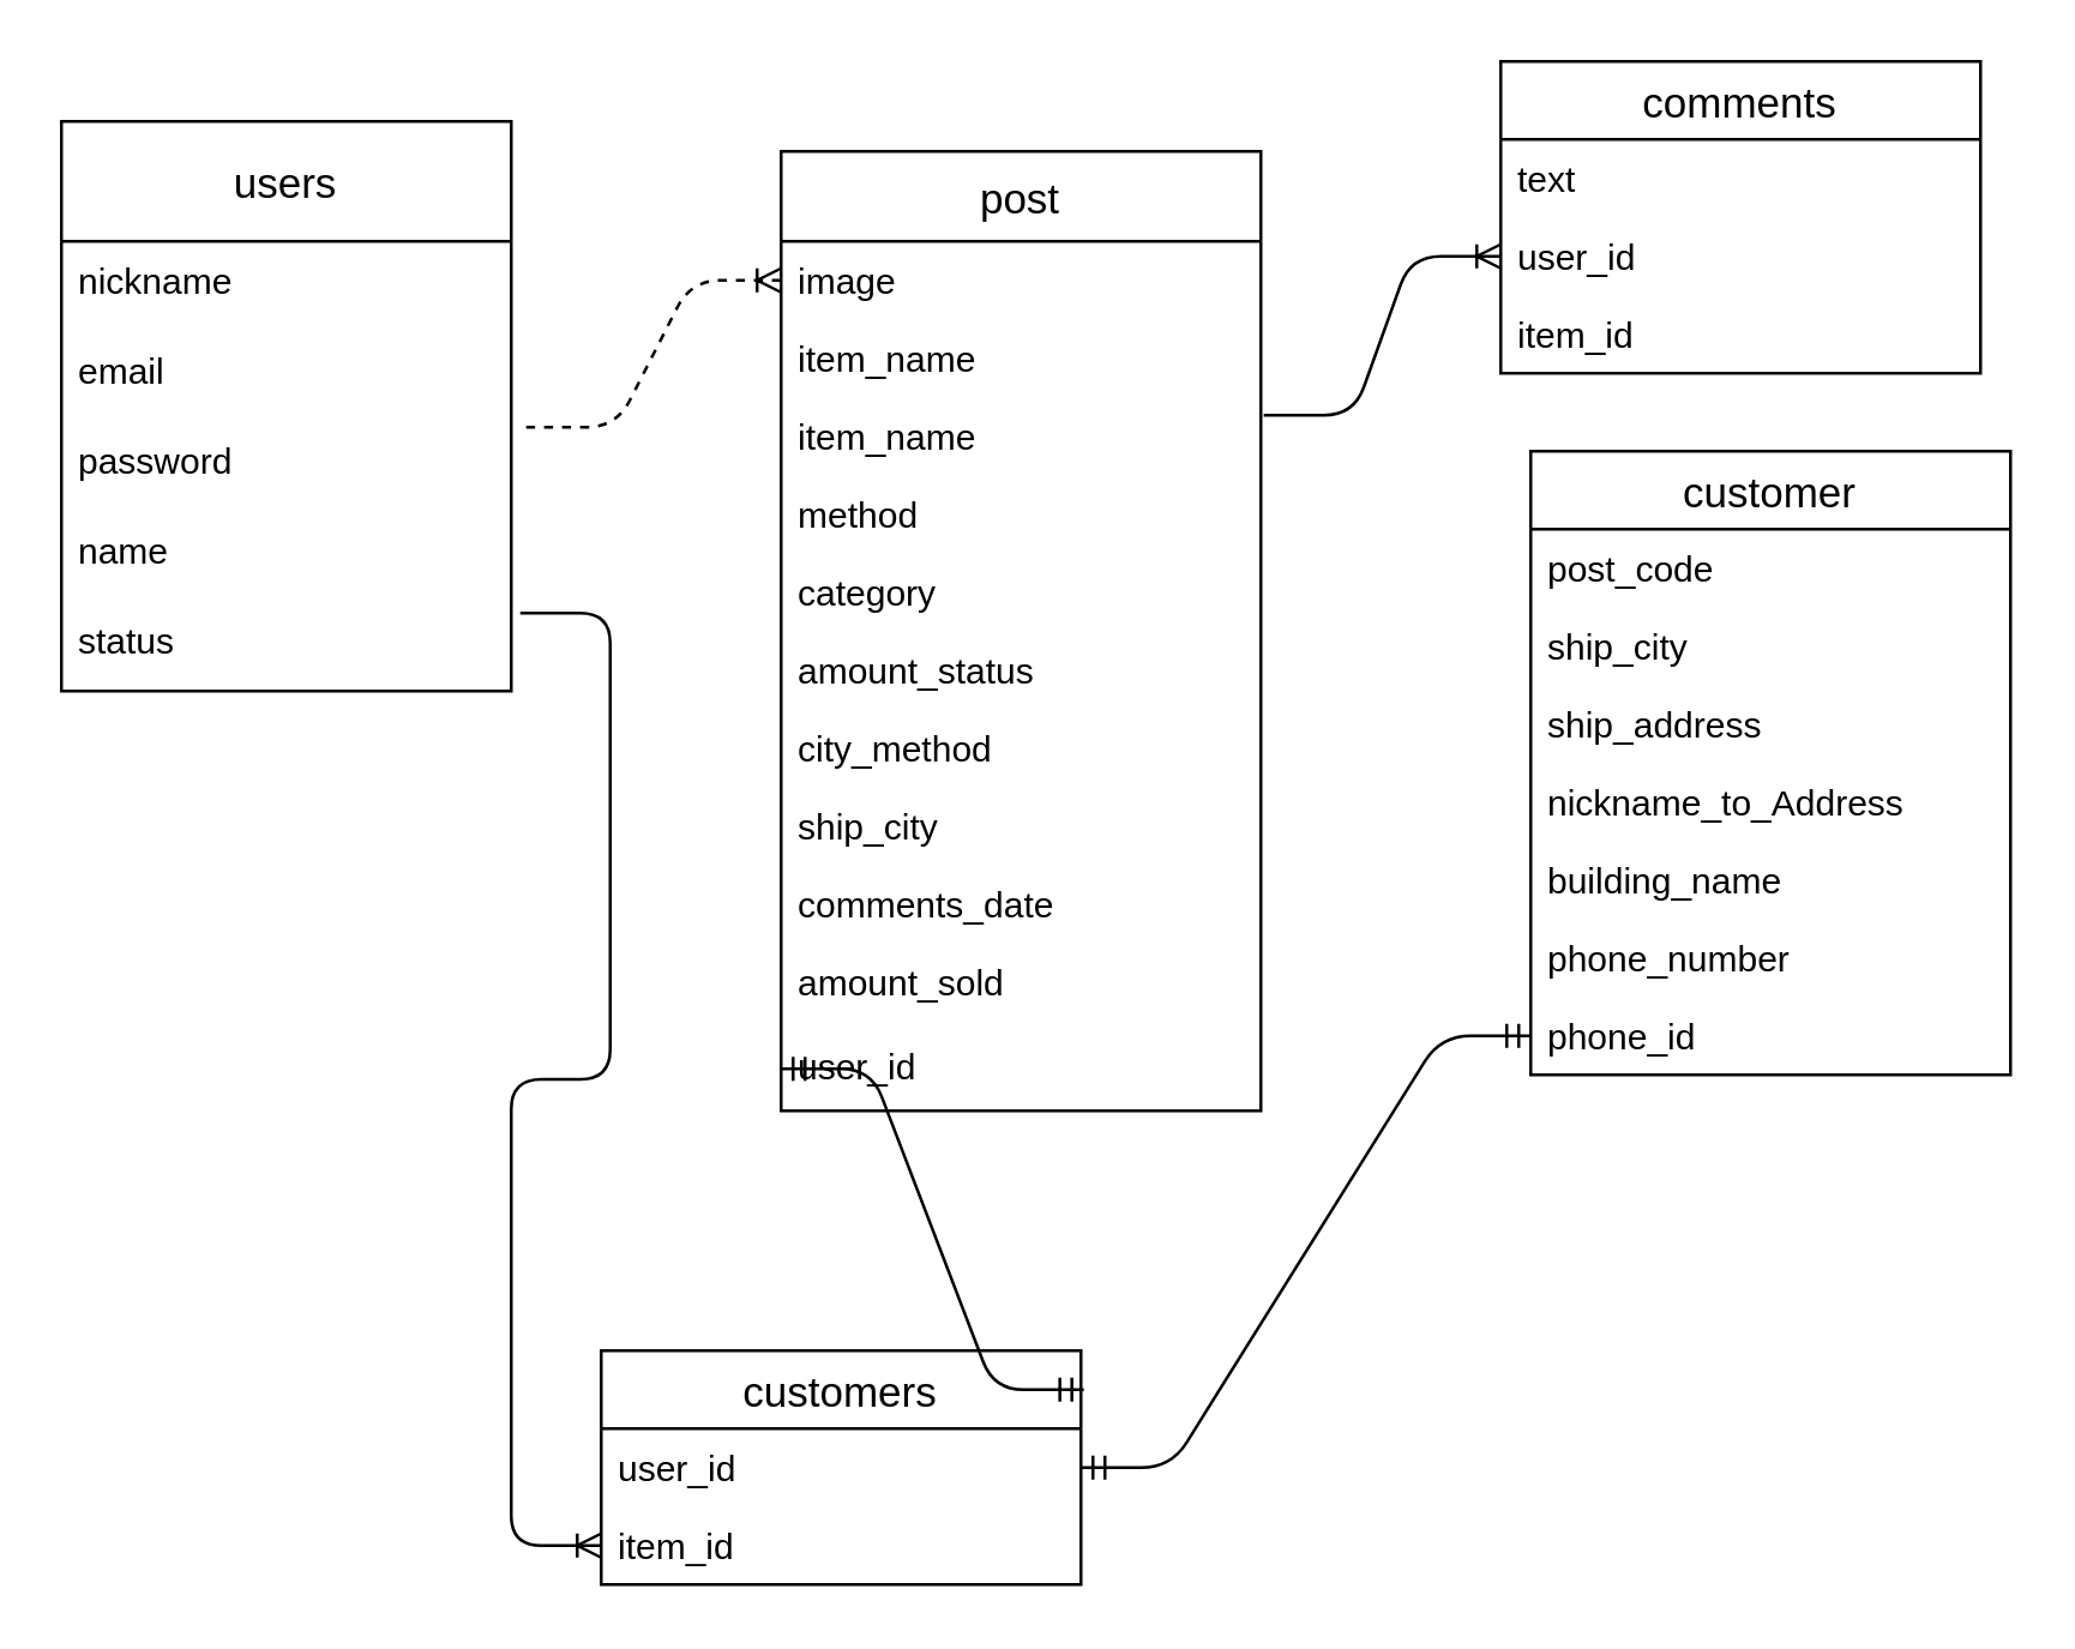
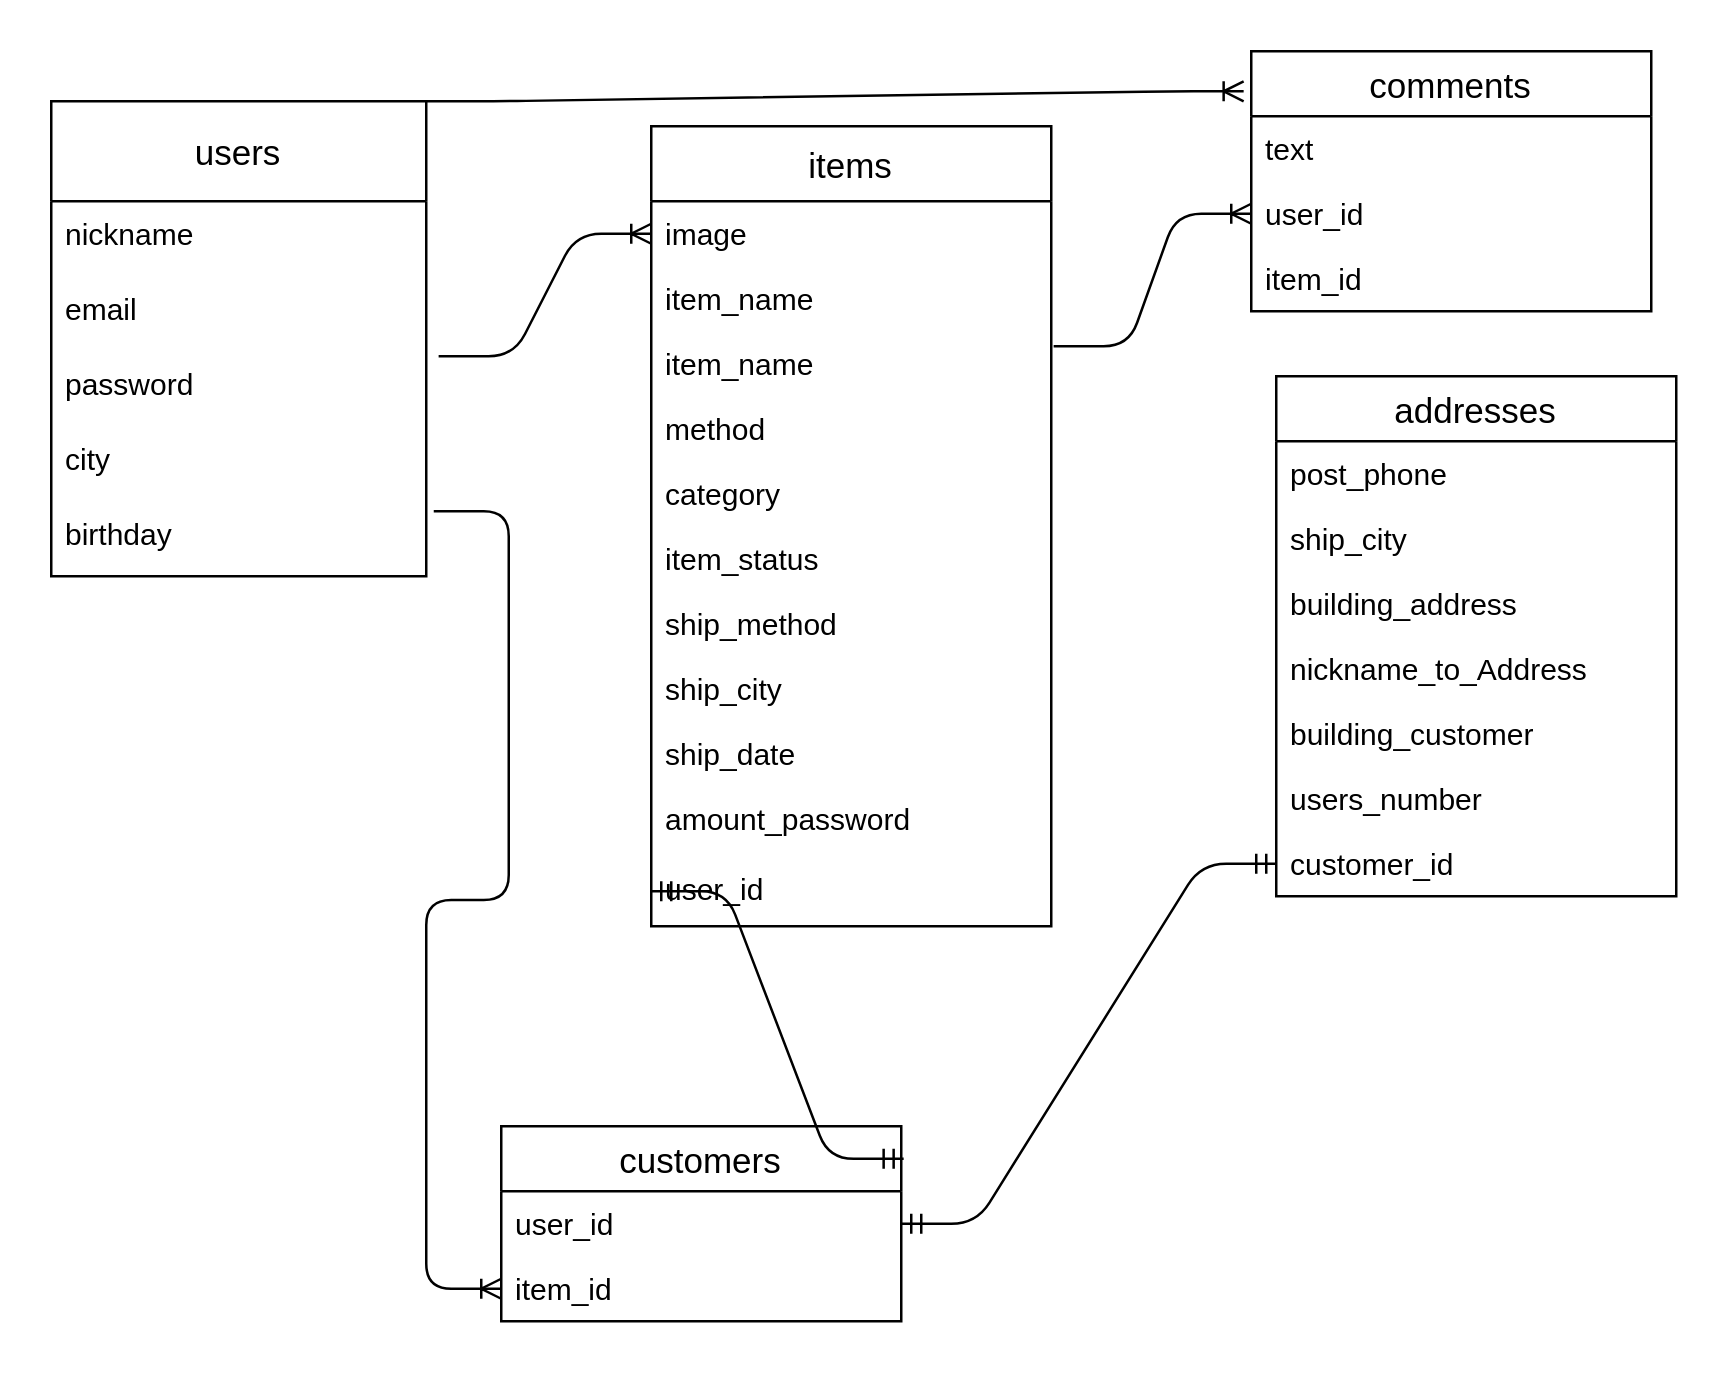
  <mxCell id="0" />
  <mxCell id="1" parent="0" />
  <mxCell id="2" value="" style="edgeStyle=entityRelationEdgeStyle;fontSize=12;html=1;endArrow=ERoneToMany;exitX=1.006;exitY=0.231;exitDx=0;exitDy=0;entryX=0;entryY=0.5;entryDx=0;entryDy=0;exitPerimeter=0;" edge="1" parent="1" source="28" target="7"><mxGeometry width="100" height="100" relative="1" as="geometry"><mxPoint x="102" y="270" as="sourcePoint" /><mxPoint x="160" y="370" as="targetPoint" /></mxGeometry></mxCell>
- <mxCell id="3" value="" style="edgeStyle=entityRelationEdgeStyle;fontSize=12;html=1;endArrow=ERoneToMany;entryX=0;entryY=0.5;entryDx=0;entryDy=0;exitX=1.033;exitY=0.067;exitDx=0;exitDy=0;exitPerimeter=0;dashed=1;" edge="1" parent="1" source="20" target="26"><mxGeometry width="100" height="100" relative="1" as="geometry"><mxPoint x="70" y="210" as="sourcePoint" /><mxPoint x="170" y="110" as="targetPoint" /></mxGeometry></mxCell>
+ <mxCell id="3" value="" style="edgeStyle=entityRelationEdgeStyle;fontSize=12;html=1;endArrow=ERoneToMany;entryX=0;entryY=0.5;entryDx=0;entryDy=0;exitX=1.033;exitY=0.067;exitDx=0;exitDy=0;exitPerimeter=0;" edge="1" parent="1" source="20" target="26"><mxGeometry width="100" height="100" relative="1" as="geometry"><mxPoint x="70" y="210" as="sourcePoint" /><mxPoint x="170" y="110" as="targetPoint" /></mxGeometry></mxCell>
  <mxCell id="4" value="" style="edgeStyle=entityRelationEdgeStyle;fontSize=12;html=1;endArrow=ERmandOne;startArrow=ERmandOne;entryX=0;entryY=0.5;entryDx=0;entryDy=0;exitX=1;exitY=0.5;exitDx=0;exitDy=0;" edge="1" parent="1" source="38" target="16"><mxGeometry width="100" height="100" relative="1" as="geometry"><mxPoint x="280" y="390" as="sourcePoint" /><mxPoint x="407" y="203" as="targetPoint" /></mxGeometry></mxCell>
  <mxCell id="5" value="comments" style="swimlane;fontStyle=0;childLayout=stackLayout;horizontal=1;startSize=26;horizontalStack=0;resizeParent=1;resizeParentMax=0;resizeLast=0;collapsible=1;marginBottom=0;align=center;fontSize=14;" vertex="1" parent="1"><mxGeometry x="500" y="20" width="160" height="104" as="geometry" /></mxCell>
  <mxCell id="6" value="text" style="text;strokeColor=none;fillColor=none;spacingLeft=4;spacingRight=4;overflow=hidden;rotatable=0;points=[[0,0.5],[1,0.5]];portConstraint=eastwest;fontSize=12;" vertex="1" parent="5"><mxGeometry y="26" width="160" height="26" as="geometry" /></mxCell>
  <mxCell id="7" value="user_id" style="text;strokeColor=none;fillColor=none;spacingLeft=4;spacingRight=4;overflow=hidden;rotatable=0;points=[[0,0.5],[1,0.5]];portConstraint=eastwest;fontSize=12;" vertex="1" parent="5"><mxGeometry y="52" width="160" height="26" as="geometry" /></mxCell>
  <mxCell id="8" value="item_id" style="text;strokeColor=none;fillColor=none;spacingLeft=4;spacingRight=4;overflow=hidden;rotatable=0;points=[[0,0.5],[1,0.5]];portConstraint=eastwest;fontSize=12;" vertex="1" parent="5"><mxGeometry y="78" width="160" height="26" as="geometry" /></mxCell>
- <mxCell id="9" value="customer" style="swimlane;fontStyle=0;childLayout=stackLayout;horizontal=1;startSize=26;horizontalStack=0;resizeParent=1;resizeParentMax=0;resizeLast=0;collapsible=1;marginBottom=0;align=center;fontSize=14;" vertex="1" parent="1"><mxGeometry x="510" y="150" width="160" height="208" as="geometry" /></mxCell>
- <mxCell id="10" value="post_code" style="text;strokeColor=none;fillColor=none;spacingLeft=4;spacingRight=4;overflow=hidden;rotatable=0;points=[[0,0.5],[1,0.5]];portConstraint=eastwest;fontSize=12;" vertex="1" parent="9"><mxGeometry y="26" width="160" height="26" as="geometry" /></mxCell>
+ <mxCell id="9" value="addresses" style="swimlane;fontStyle=0;childLayout=stackLayout;horizontal=1;startSize=26;horizontalStack=0;resizeParent=1;resizeParentMax=0;resizeLast=0;collapsible=1;marginBottom=0;align=center;fontSize=14;" vertex="1" parent="1"><mxGeometry x="510" y="150" width="160" height="208" as="geometry" /></mxCell>
+ <mxCell id="10" value="post_phone" style="text;strokeColor=none;fillColor=none;spacingLeft=4;spacingRight=4;overflow=hidden;rotatable=0;points=[[0,0.5],[1,0.5]];portConstraint=eastwest;fontSize=12;" vertex="1" parent="9"><mxGeometry y="26" width="160" height="26" as="geometry" /></mxCell>
  <mxCell id="11" value="ship_city" style="text;strokeColor=none;fillColor=none;spacingLeft=4;spacingRight=4;overflow=hidden;rotatable=0;points=[[0,0.5],[1,0.5]];portConstraint=eastwest;fontSize=12;" vertex="1" parent="9"><mxGeometry y="52" width="160" height="26" as="geometry" /></mxCell>
- <mxCell id="12" value="ship_address" style="text;strokeColor=none;fillColor=none;spacingLeft=4;spacingRight=4;overflow=hidden;rotatable=0;points=[[0,0.5],[1,0.5]];portConstraint=eastwest;fontSize=12;" vertex="1" parent="9"><mxGeometry y="78" width="160" height="26" as="geometry" /></mxCell>
+ <mxCell id="12" value="building_address" style="text;strokeColor=none;fillColor=none;spacingLeft=4;spacingRight=4;overflow=hidden;rotatable=0;points=[[0,0.5],[1,0.5]];portConstraint=eastwest;fontSize=12;" vertex="1" parent="9"><mxGeometry y="78" width="160" height="26" as="geometry" /></mxCell>
  <mxCell id="13" value="nickname_to_Address" style="text;strokeColor=none;fillColor=none;spacingLeft=4;spacingRight=4;overflow=hidden;rotatable=0;points=[[0,0.5],[1,0.5]];portConstraint=eastwest;fontSize=12;" vertex="1" parent="9"><mxGeometry y="104" width="160" height="26" as="geometry" /></mxCell>
- <mxCell id="14" value="building_name" style="text;strokeColor=none;fillColor=none;spacingLeft=4;spacingRight=4;overflow=hidden;rotatable=0;points=[[0,0.5],[1,0.5]];portConstraint=eastwest;fontSize=12;" vertex="1" parent="9"><mxGeometry y="130" width="160" height="26" as="geometry" /></mxCell>
- <mxCell id="15" value="phone_number" style="text;strokeColor=none;fillColor=none;spacingLeft=4;spacingRight=4;overflow=hidden;rotatable=0;points=[[0,0.5],[1,0.5]];portConstraint=eastwest;fontSize=12;" vertex="1" parent="9"><mxGeometry y="156" width="160" height="26" as="geometry" /></mxCell>
- <mxCell id="16" value="phone_id" style="text;strokeColor=none;fillColor=none;spacingLeft=4;spacingRight=4;overflow=hidden;rotatable=0;points=[[0,0.5],[1,0.5]];portConstraint=eastwest;fontSize=12;" vertex="1" parent="9"><mxGeometry y="182" width="160" height="26" as="geometry" /></mxCell>
+ <mxCell id="14" value="building_customer" style="text;strokeColor=none;fillColor=none;spacingLeft=4;spacingRight=4;overflow=hidden;rotatable=0;points=[[0,0.5],[1,0.5]];portConstraint=eastwest;fontSize=12;" vertex="1" parent="9"><mxGeometry y="130" width="160" height="26" as="geometry" /></mxCell>
+ <mxCell id="15" value="users_number" style="text;strokeColor=none;fillColor=none;spacingLeft=4;spacingRight=4;overflow=hidden;rotatable=0;points=[[0,0.5],[1,0.5]];portConstraint=eastwest;fontSize=12;" vertex="1" parent="9"><mxGeometry y="156" width="160" height="26" as="geometry" /></mxCell>
+ <mxCell id="16" value="customer_id" style="text;strokeColor=none;fillColor=none;spacingLeft=4;spacingRight=4;overflow=hidden;rotatable=0;points=[[0,0.5],[1,0.5]];portConstraint=eastwest;fontSize=12;" vertex="1" parent="9"><mxGeometry y="182" width="160" height="26" as="geometry" /></mxCell>
  <mxCell id="17" value="users" style="swimlane;fontStyle=0;childLayout=stackLayout;horizontal=1;startSize=40;horizontalStack=0;resizeParent=1;resizeParentMax=0;resizeLast=0;collapsible=1;marginBottom=0;align=center;fontSize=14;" vertex="1" parent="1"><mxGeometry x="20" y="40" width="150" height="190" as="geometry" /></mxCell>
  <mxCell id="18" value="nickname&#10;" style="text;strokeColor=none;fillColor=none;spacingLeft=4;spacingRight=4;overflow=hidden;rotatable=0;points=[[0,0.5],[1,0.5]];portConstraint=eastwest;fontSize=12;" vertex="1" parent="17"><mxGeometry y="40" width="150" height="30" as="geometry" /></mxCell>
  <mxCell id="19" value="email" style="text;strokeColor=none;fillColor=none;spacingLeft=4;spacingRight=4;overflow=hidden;rotatable=0;points=[[0,0.5],[1,0.5]];portConstraint=eastwest;fontSize=12;" vertex="1" parent="17"><mxGeometry y="70" width="150" height="30" as="geometry" /></mxCell>
  <mxCell id="20" value="password&#10;" style="text;strokeColor=none;fillColor=none;spacingLeft=4;spacingRight=4;overflow=hidden;rotatable=0;points=[[0,0.5],[1,0.5]];portConstraint=eastwest;fontSize=12;" vertex="1" parent="17"><mxGeometry y="100" width="150" height="30" as="geometry" /></mxCell>
- <mxCell id="21" value="name" style="text;strokeColor=none;fillColor=none;spacingLeft=4;spacingRight=4;overflow=hidden;rotatable=0;points=[[0,0.5],[1,0.5]];portConstraint=eastwest;fontSize=12;" vertex="1" parent="17"><mxGeometry y="130" width="150" height="30" as="geometry" /></mxCell>
- <mxCell id="22" value="status&#10;" style="text;strokeColor=none;fillColor=none;spacingLeft=4;spacingRight=4;overflow=hidden;rotatable=0;points=[[0,0.5],[1,0.5]];portConstraint=eastwest;fontSize=12;" vertex="1" parent="17"><mxGeometry y="160" width="150" height="30" as="geometry" /></mxCell>
+ <mxCell id="21" value="city" style="text;strokeColor=none;fillColor=none;spacingLeft=4;spacingRight=4;overflow=hidden;rotatable=0;points=[[0,0.5],[1,0.5]];portConstraint=eastwest;fontSize=12;" vertex="1" parent="17"><mxGeometry y="130" width="150" height="30" as="geometry" /></mxCell>
+ <mxCell id="22" value="birthday&#10;" style="text;strokeColor=none;fillColor=none;spacingLeft=4;spacingRight=4;overflow=hidden;rotatable=0;points=[[0,0.5],[1,0.5]];portConstraint=eastwest;fontSize=12;" vertex="1" parent="17"><mxGeometry y="160" width="150" height="30" as="geometry" /></mxCell>
  <mxCell id="23" value="" style="edgeStyle=entityRelationEdgeStyle;fontSize=12;html=1;endArrow=ERoneToMany;exitX=1.02;exitY=0.133;exitDx=0;exitDy=0;exitPerimeter=0;entryX=0;entryY=0.5;entryDx=0;entryDy=0;" edge="1" parent="1" source="22" target="39"><mxGeometry width="100" height="100" relative="1" as="geometry"><mxPoint x="90" y="330" as="sourcePoint" /><mxPoint x="220" y="430" as="targetPoint" /></mxGeometry></mxCell>
- <mxCell id="25" value="post" style="swimlane;fontStyle=0;childLayout=stackLayout;horizontal=1;startSize=30;horizontalStack=0;resizeParent=1;resizeParentMax=0;resizeLast=0;collapsible=1;marginBottom=0;align=center;fontSize=14;" vertex="1" parent="1"><mxGeometry x="260" y="50" width="160" height="320" as="geometry" /></mxCell>
+ <mxCell id="24" value="" style="edgeStyle=entityRelationEdgeStyle;fontSize=12;html=1;endArrow=ERoneToMany;exitX=1;exitY=0;exitDx=0;exitDy=0;entryX=-0.019;entryY=0.154;entryDx=0;entryDy=0;entryPerimeter=0;" edge="1" parent="1" source="17" target="5"><mxGeometry width="100" height="100" relative="1" as="geometry"><mxPoint x="170" y="40" as="sourcePoint" /><mxPoint x="320" y="20" as="targetPoint" /></mxGeometry></mxCell>
+ <mxCell id="25" value="items" style="swimlane;fontStyle=0;childLayout=stackLayout;horizontal=1;startSize=30;horizontalStack=0;resizeParent=1;resizeParentMax=0;resizeLast=0;collapsible=1;marginBottom=0;align=center;fontSize=14;" vertex="1" parent="1"><mxGeometry x="260" y="50" width="160" height="320" as="geometry" /></mxCell>
  <mxCell id="26" value="image" style="text;strokeColor=none;fillColor=none;spacingLeft=4;spacingRight=4;overflow=hidden;rotatable=0;points=[[0,0.5],[1,0.5]];portConstraint=eastwest;fontSize=12;" vertex="1" parent="25"><mxGeometry y="30" width="160" height="26" as="geometry" /></mxCell>
  <mxCell id="27" value="item_name" style="text;strokeColor=none;fillColor=none;spacingLeft=4;spacingRight=4;overflow=hidden;rotatable=0;points=[[0,0.5],[1,0.5]];portConstraint=eastwest;fontSize=12;" vertex="1" parent="25"><mxGeometry y="56" width="160" height="26" as="geometry" /></mxCell>
  <mxCell id="28" value="item_name" style="text;strokeColor=none;fillColor=none;spacingLeft=4;spacingRight=4;overflow=hidden;rotatable=0;points=[[0,0.5],[1,0.5]];portConstraint=eastwest;fontSize=12;" vertex="1" parent="25"><mxGeometry y="82" width="160" height="26" as="geometry" /></mxCell>
  <mxCell id="29" value="method" style="text;strokeColor=none;fillColor=none;spacingLeft=4;spacingRight=4;overflow=hidden;rotatable=0;points=[[0,0.5],[1,0.5]];portConstraint=eastwest;fontSize=12;" vertex="1" parent="25"><mxGeometry y="108" width="160" height="26" as="geometry" /></mxCell>
  <mxCell id="30" value="category" style="text;strokeColor=none;fillColor=none;spacingLeft=4;spacingRight=4;overflow=hidden;rotatable=0;points=[[0,0.5],[1,0.5]];portConstraint=eastwest;fontSize=12;" vertex="1" parent="25"><mxGeometry y="134" width="160" height="26" as="geometry" /></mxCell>
- <mxCell id="31" value="amount_status" style="text;strokeColor=none;fillColor=none;spacingLeft=4;spacingRight=4;overflow=hidden;rotatable=0;points=[[0,0.5],[1,0.5]];portConstraint=eastwest;fontSize=12;" vertex="1" parent="25"><mxGeometry y="160" width="160" height="26" as="geometry" /></mxCell>
- <mxCell id="32" value="city_method" style="text;strokeColor=none;fillColor=none;spacingLeft=4;spacingRight=4;overflow=hidden;rotatable=0;points=[[0,0.5],[1,0.5]];portConstraint=eastwest;fontSize=12;" vertex="1" parent="25"><mxGeometry y="186" width="160" height="26" as="geometry" /></mxCell>
+ <mxCell id="31" value="item_status" style="text;strokeColor=none;fillColor=none;spacingLeft=4;spacingRight=4;overflow=hidden;rotatable=0;points=[[0,0.5],[1,0.5]];portConstraint=eastwest;fontSize=12;" vertex="1" parent="25"><mxGeometry y="160" width="160" height="26" as="geometry" /></mxCell>
+ <mxCell id="32" value="ship_method" style="text;strokeColor=none;fillColor=none;spacingLeft=4;spacingRight=4;overflow=hidden;rotatable=0;points=[[0,0.5],[1,0.5]];portConstraint=eastwest;fontSize=12;" vertex="1" parent="25"><mxGeometry y="186" width="160" height="26" as="geometry" /></mxCell>
  <mxCell id="33" value="ship_city" style="text;strokeColor=none;fillColor=none;spacingLeft=4;spacingRight=4;overflow=hidden;rotatable=0;points=[[0,0.5],[1,0.5]];portConstraint=eastwest;fontSize=12;" vertex="1" parent="25"><mxGeometry y="212" width="160" height="26" as="geometry" /></mxCell>
- <mxCell id="34" value="comments_date" style="text;strokeColor=none;fillColor=none;spacingLeft=4;spacingRight=4;overflow=hidden;rotatable=0;points=[[0,0.5],[1,0.5]];portConstraint=eastwest;fontSize=12;" vertex="1" parent="25"><mxGeometry y="238" width="160" height="26" as="geometry" /></mxCell>
- <mxCell id="35" value="amount_sold" style="text;strokeColor=none;fillColor=none;spacingLeft=4;spacingRight=4;overflow=hidden;rotatable=0;points=[[0,0.5],[1,0.5]];portConstraint=eastwest;fontSize=12;" vertex="1" parent="25"><mxGeometry y="264" width="160" height="28" as="geometry" /></mxCell>
+ <mxCell id="34" value="ship_date" style="text;strokeColor=none;fillColor=none;spacingLeft=4;spacingRight=4;overflow=hidden;rotatable=0;points=[[0,0.5],[1,0.5]];portConstraint=eastwest;fontSize=12;" vertex="1" parent="25"><mxGeometry y="238" width="160" height="26" as="geometry" /></mxCell>
+ <mxCell id="35" value="amount_password" style="text;strokeColor=none;fillColor=none;spacingLeft=4;spacingRight=4;overflow=hidden;rotatable=0;points=[[0,0.5],[1,0.5]];portConstraint=eastwest;fontSize=12;" vertex="1" parent="25"><mxGeometry y="264" width="160" height="28" as="geometry" /></mxCell>
  <mxCell id="36" value="user_id" style="text;strokeColor=none;fillColor=none;spacingLeft=4;spacingRight=4;overflow=hidden;rotatable=0;points=[[0,0.5],[1,0.5]];portConstraint=eastwest;fontSize=12;" vertex="1" parent="25"><mxGeometry y="292" width="160" height="28" as="geometry" /></mxCell>
  <mxCell id="37" value="customers" style="swimlane;fontStyle=0;childLayout=stackLayout;horizontal=1;startSize=26;horizontalStack=0;resizeParent=1;resizeParentMax=0;resizeLast=0;collapsible=1;marginBottom=0;align=center;fontSize=14;" vertex="1" parent="1"><mxGeometry x="200" y="450" width="160" height="78" as="geometry" /></mxCell>
  <mxCell id="38" value="user_id" style="text;strokeColor=none;fillColor=none;spacingLeft=4;spacingRight=4;overflow=hidden;rotatable=0;points=[[0,0.5],[1,0.5]];portConstraint=eastwest;fontSize=12;" vertex="1" parent="37"><mxGeometry y="26" width="160" height="26" as="geometry" /></mxCell>
  <mxCell id="39" value="item_id" style="text;strokeColor=none;fillColor=none;spacingLeft=4;spacingRight=4;overflow=hidden;rotatable=0;points=[[0,0.5],[1,0.5]];portConstraint=eastwest;fontSize=12;" vertex="1" parent="37"><mxGeometry y="52" width="160" height="26" as="geometry" /></mxCell>
  <mxCell id="40" value="" style="edgeStyle=entityRelationEdgeStyle;fontSize=12;html=1;endArrow=ERmandOne;startArrow=ERmandOne;entryX=0;entryY=0.5;entryDx=0;entryDy=0;exitX=1.006;exitY=0.167;exitDx=0;exitDy=0;exitPerimeter=0;" edge="1" parent="1" source="37" target="36"><mxGeometry width="100" height="100" relative="1" as="geometry"><mxPoint x="280" y="510" as="sourcePoint" /><mxPoint x="380" y="410" as="targetPoint" /></mxGeometry></mxCell>
